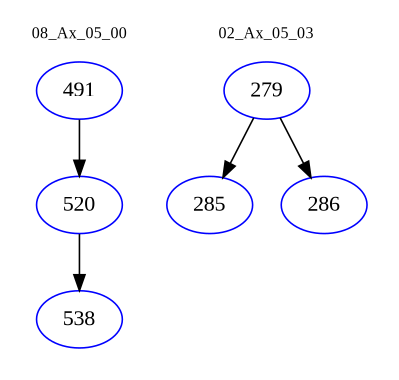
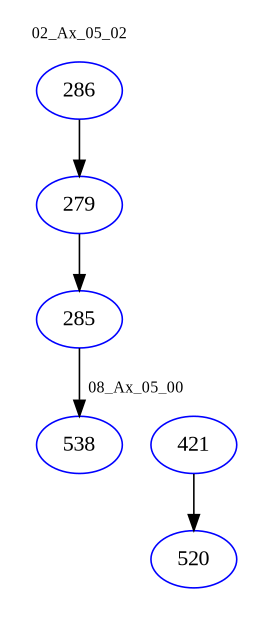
  digraph {
    fontname="Liberation Serif"
    node [color=blue fontname="Liberation Serif"]
    edge [color=black fontname="Liberation Serif"]
    n1 [label=520]
-   n2 [label=491]
+   n2 [label=421]
    n3 [label=538]
    n4 [label=279]
    n5 [label=285]
    n6 [label=286]
    subgraph cluster_1 {
      color=white
      fontsize=10
      label="08_Ax_05_00"
      n1
      n2
      n3
    }
    subgraph cluster_2 {
      color=white
      fontsize=10
-     label="02_Ax_05_03"
+     label="02_Ax_05_02"
      n4
      n5
      n6
    }
-   n1 -> n3
+   n5 -> n3
    n2 -> n1
    n4 -> n5
-   n4 -> n6
+   n6 -> n4
  }
